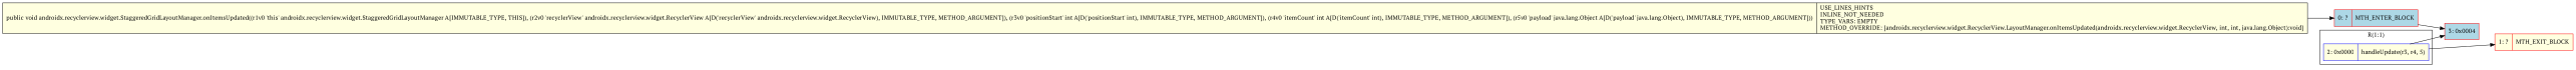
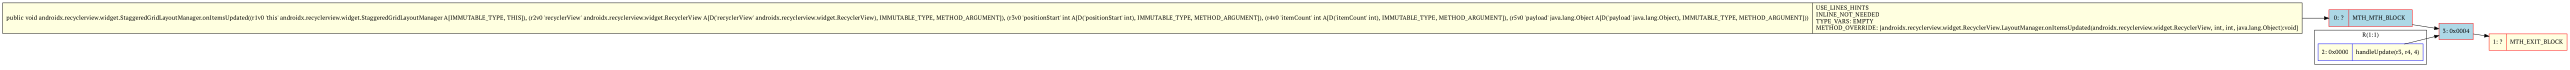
  digraph {
    fontname="PT Serif"
    rankdir=LR
    node [color=red fillcolor=lightyellow fontname="PT Serif" shape=record style=filled]
    edge [fontname="PT Serif"]
-   n1 [color=blue label="{2\:\ 0x0000|handleUpdate(r3, r4, 5)\l}"]
+   n1 [color=blue label="{2\:\ 0x0000|handleUpdate(r3, r4, 4)\l}"]
    n2 [fillcolor=lightblue label="{3\:\ 0x0004}"]
    n3 [label="{1\:\ ?|MTH_EXIT_BLOCK\l}"]
-   n4 [fillcolor=lightblue label="{0\:\ ?|MTH_ENTER_BLOCK\l}"]
+   n4 [fillcolor=lightblue label="{0\:\ ?|MTH_MTH_BLOCK\l}"]
    n5 [label="{public void androidx.recyclerview.widget.StaggeredGridLayoutManager.onItemsUpdated((r1v0 'this' androidx.recyclerview.widget.StaggeredGridLayoutManager A[IMMUTABLE_TYPE, THIS]), (r2v0 'recyclerView' androidx.recyclerview.widget.RecyclerView A[D('recyclerView' androidx.recyclerview.widget.RecyclerView), IMMUTABLE_TYPE, METHOD_ARGUMENT]), (r3v0 'positionStart' int A[D('positionStart' int), IMMUTABLE_TYPE, METHOD_ARGUMENT]), (r4v0 'itemCount' int A[D('itemCount' int), IMMUTABLE_TYPE, METHOD_ARGUMENT]), (r5v0 'payload' java.lang.Object A[D('payload' java.lang.Object), IMMUTABLE_TYPE, METHOD_ARGUMENT]))  | USE_LINES_HINTS\lINLINE_NOT_NEEDED\lTYPE_VARS: EMPTY\lMETHOD_OVERRIDE: [androidx.recyclerview.widget.RecyclerView.LayoutManager.onItemsUpdated(androidx.recyclerview.widget.RecyclerView, int, int, java.lang.Object):void]\l}" color=""]
    subgraph cluster_1 {
      label="R(1:1)"
      n1
    }
    n1 -> n2
-   n1 -> n3
+   n2 -> n3
    n4 -> n2
    n5 -> n4
  }
